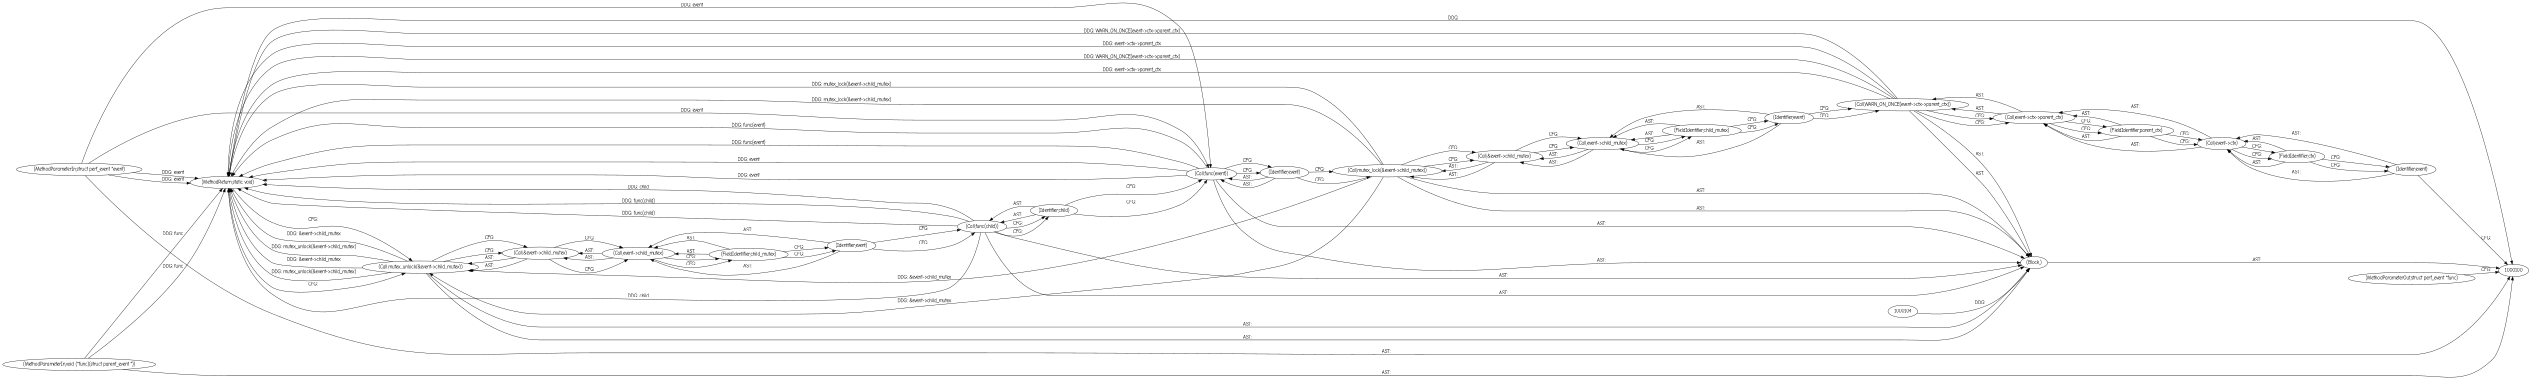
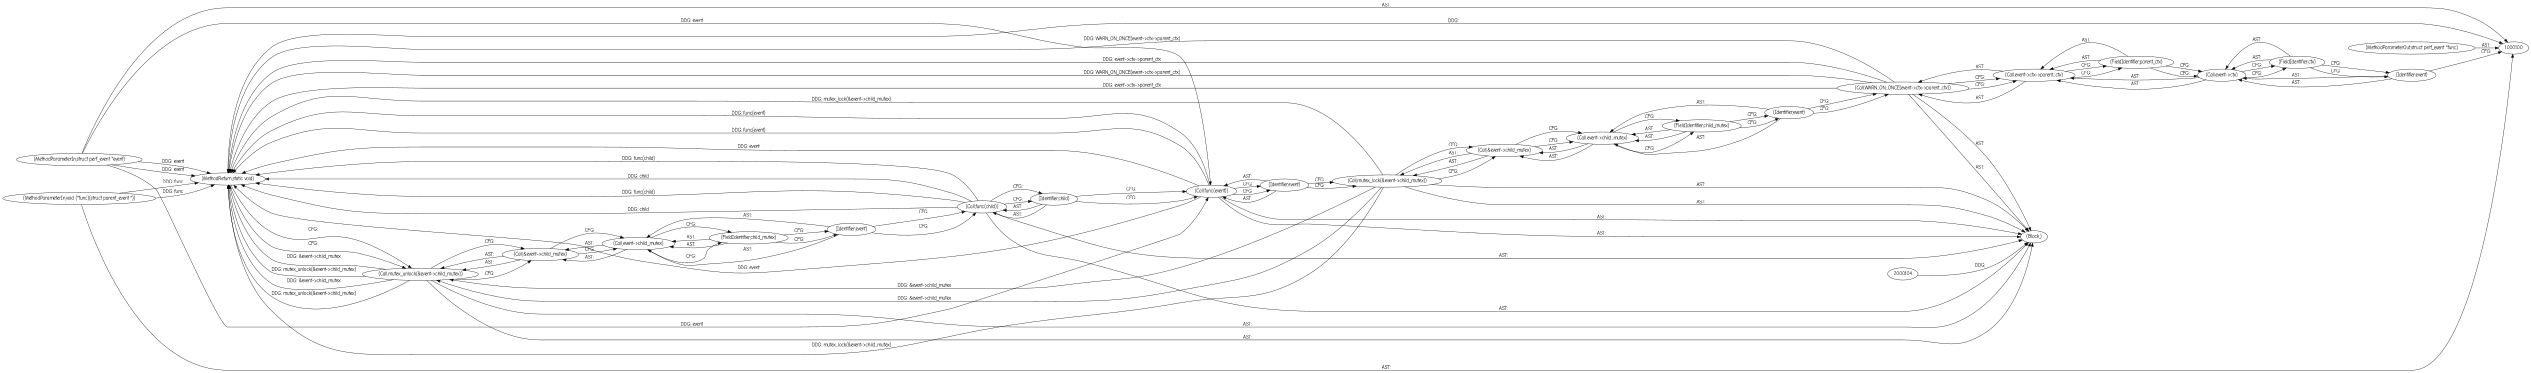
  digraph {
    fontname="Comic Neue"
    rankdir=LR
    node [fontname="Comic Neue"]
    edge [fontname="Comic Neue"]
    n1 [label="(MethodReturn,static void)"]
    n2 [label="(Call,mutex_unlock(&event->child_mutex))"]
    1000100
    n4 [label="(Block,)"]
    n5 [label="(Call,&event->child_mutex)"]
    n6 [label="(MethodParameterIn,struct perf_event *event)"]
    n7 [label="(Call,func(event))"]
    n8 [label="(Identifier,event)"]
    n9 [label="(MethodParameterOut,struct perf_event *func)"]
    n10 [label="(Call,func(child))"]
    n11 [label="(Identifier,child)"]
    n12 [label="(Call,event->child_mutex)"]
    n13 [label="(FieldIdentifier,child_mutex)"]
    n14 [label="(Identifier,event)"]
    n15 [label="(MethodParameterIn,void (*func)(struct parent_event *))"]
    n16 [label="(Call,event->ctx->parent_ctx)"]
    n17 [label="(Call,WARN_ON_ONCE(event->ctx->parent_ctx))"]
    n18 [label="(FieldIdentifier,parent_ctx)"]
    n19 [label="(Call,event->ctx)"]
    n20 [label="(FieldIdentifier,ctx)"]
    n21 [label="(Identifier,event)"]
    n22 [label="(Call,&event->child_mutex)"]
    n23 [label="(Call,event->child_mutex)"]
    n24 [label="(Call,mutex_lock(&event->child_mutex))"]
    n25 [label="(FieldIdentifier,child_mutex)"]
    n26 [label="(Identifier,event)"]
-   1000104
+   1000104 [label=2000104]
    n1 -> n2 [label="CFG: "]
    n1 -> n2 [label="CFG: "]
    n1 -> 1000100 [label="DDG: "]
    n2 -> n1 [label="DDG: &event->child_mutex"]
    n2 -> n1 [label="DDG: mutex_unlock(&event->child_mutex)"]
    n2 -> n1 [label="DDG: &event->child_mutex"]
    n2 -> n1 [label="DDG: mutex_unlock(&event->child_mutex)"]
    n2 -> n4 [label="AST: "]
    n2 -> n4 [label="AST: "]
    n2 -> n5 [label="CFG: "]
    n2 -> n5 [label="CFG: "]
-   n4 -> 1000100 [label="AST: "]
    n5 -> n2 [label="AST: "]
    n5 -> n2 [label="AST: "]
    n5 -> n12 [label="CFG: "]
    n5 -> n12 [label="CFG: "]
    n6 -> n1 [label="DDG: event"]
    n6 -> n1 [label="DDG: event"]
    n6 -> 1000100 [label="AST: "]
    n6 -> n7 [label="DDG: event"]
    n6 -> n7 [label="DDG: event"]
    n7 -> n1 [label="DDG: event"]
    n7 -> n1 [label="DDG: func(event)"]
    n7 -> n1 [label="DDG: event"]
    n7 -> n1 [label="DDG: func(event)"]
    n7 -> n4 [label="AST: "]
    n7 -> n4 [label="AST: "]
    n7 -> n8 [label="CFG: "]
    n7 -> n8 [label="CFG: "]
    n8 -> n7 [label="AST: "]
    n8 -> n7 [label="AST: "]
    n8 -> n24 [label="CFG: "]
    n8 -> n24 [label="CFG: "]
-   n9 -> 1000100 [label="CFG: "]
+   n9 -> 1000100 [label="AST: "]
    n10 -> n1 [label="DDG: func(child)"]
    n10 -> n1 [label="DDG: child"]
    n10 -> n1 [label="DDG: func(child)"]
    n10 -> n1 [label="DDG: child"]
    n10 -> n4 [label="AST: "]
    n10 -> n4 [label="AST: "]
    n10 -> n11 [label="CFG: "]
    n10 -> n11 [label="CFG: "]
    n11 -> n7 [label="CFG: "]
    n11 -> n7 [label="CFG: "]
    n11 -> n10 [label="AST: "]
    n11 -> n10 [label="AST: "]
    n12 -> n5 [label="AST: "]
    n12 -> n5 [label="AST: "]
    n12 -> n13 [label="CFG: "]
    n12 -> n13 [label="CFG: "]
    n13 -> n12 [label="AST: "]
    n13 -> n12 [label="AST: "]
    n13 -> n14 [label="CFG: "]
    n13 -> n14 [label="CFG: "]
    n14 -> n10 [label="CFG: "]
    n14 -> n10 [label="CFG: "]
    n14 -> n12 [label="AST: "]
    n14 -> n12 [label="AST: "]
    n15 -> n1 [label="DDG: func"]
    n15 -> n1 [label="DDG: func"]
    n15 -> 1000100 [label="AST: "]
    n16 -> n17 [label="AST: "]
    n16 -> n17 [label="AST: "]
    n16 -> n18 [label="CFG: "]
    n16 -> n18 [label="CFG: "]
    n17 -> n1 [label="DDG: WARN_ON_ONCE(event->ctx->parent_ctx)"]
    n17 -> n1 [label="DDG: event->ctx->parent_ctx"]
    n17 -> n1 [label="DDG: WARN_ON_ONCE(event->ctx->parent_ctx)"]
    n17 -> n1 [label="DDG: event->ctx->parent_ctx"]
    n17 -> n4 [label="AST: "]
    n17 -> n4 [label="AST: "]
    n17 -> n16 [label="CFG: "]
    n17 -> n16 [label="CFG: "]
    n18 -> n16 [label="AST: "]
    n18 -> n16 [label="AST: "]
    n18 -> n19 [label="CFG: "]
    n18 -> n19 [label="CFG: "]
    n19 -> n16 [label="AST: "]
    n19 -> n16 [label="AST: "]
    n19 -> n20 [label="CFG: "]
    n19 -> n20 [label="CFG: "]
    n20 -> n19 [label="AST: "]
    n20 -> n19 [label="AST: "]
    n20 -> n21 [label="CFG: "]
    n20 -> n21 [label="CFG: "]
    n21 -> 1000100 [label="CFG: "]
    n21 -> n19 [label="AST: "]
    n21 -> n19 [label="AST: "]
    n22 -> n23 [label="CFG: "]
    n22 -> n23 [label="CFG: "]
    n22 -> n24 [label="AST: "]
    n22 -> n24 [label="AST: "]
    n23 -> n22 [label="AST: "]
    n23 -> n22 [label="AST: "]
    n23 -> n25 [label="CFG: "]
    n23 -> n25 [label="CFG: "]
    n24 -> n1 [label="DDG: mutex_lock(&event->child_mutex)"]
    n24 -> n1 [label="DDG: mutex_lock(&event->child_mutex)"]
    n24 -> n2 [label="DDG: &event->child_mutex"]
    n24 -> n2 [label="DDG: &event->child_mutex"]
    n24 -> n4 [label="AST: "]
    n24 -> n4 [label="AST: "]
    n24 -> n22 [label="CFG: "]
    n24 -> n22 [label="CFG: "]
    n25 -> n23 [label="AST: "]
    n25 -> n23 [label="AST: "]
    n25 -> n26 [label="CFG: "]
    n25 -> n26 [label="CFG: "]
    n26 -> n17 [label="CFG: "]
    n26 -> n17 [label="CFG: "]
    n26 -> n23 [label="AST: "]
    n26 -> n23 [label="AST: "]
    1000104 -> n4 [label="DDG: "]
  }
